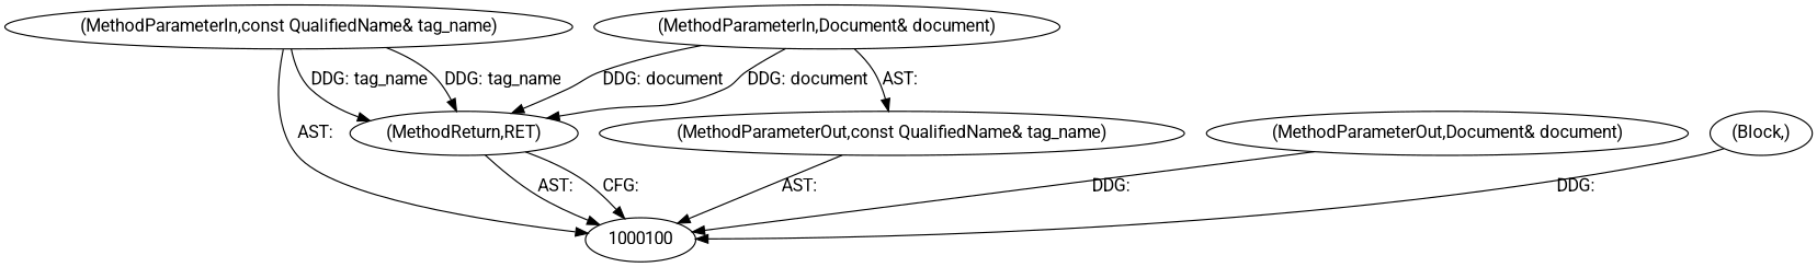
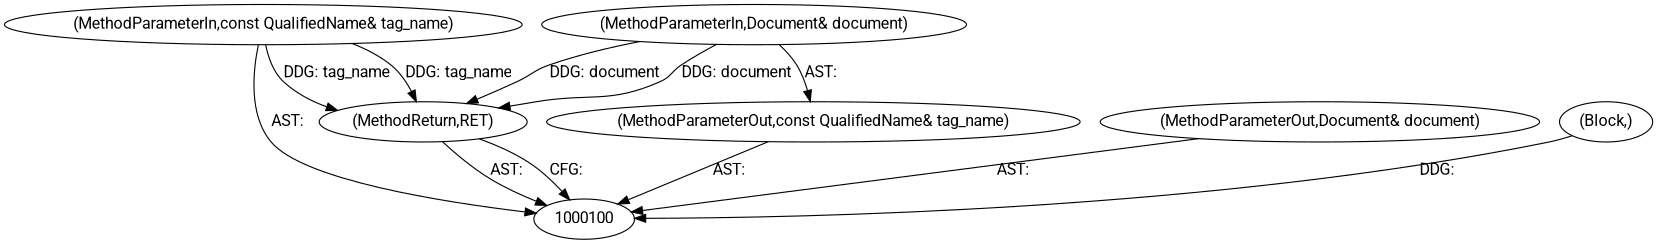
  digraph {
    fontname=Roboto
    node [fontname=Roboto]
    edge [fontname=Roboto]
    n1 [label="(MethodReturn,RET)"]
    1000100
    n3 [label="(MethodParameterIn,const QualifiedName& tag_name)"]
    n4 [label="(MethodParameterOut,const QualifiedName& tag_name)"]
    n5 [label="(MethodParameterIn,Document& document)"]
    n6 [label="(MethodParameterOut,Document& document)"]
    n7 [label="(Block,)"]
    n1 -> 1000100 [label="AST: "]
    n1 -> 1000100 [label="CFG: "]
    n3 -> n1 [label="DDG: tag_name"]
    n3 -> n1 [label="DDG: tag_name"]
    n3 -> 1000100 [label="AST: "]
    n4 -> 1000100 [label="AST: "]
    n5 -> n1 [label="DDG: document"]
    n5 -> n1 [label="DDG: document"]
    n5 -> n4 [label="AST: "]
-   n6 -> 1000100 [label="DDG: "]
+   n6 -> 1000100 [label="AST: "]
    n7 -> 1000100 [label="DDG: "]
  }
